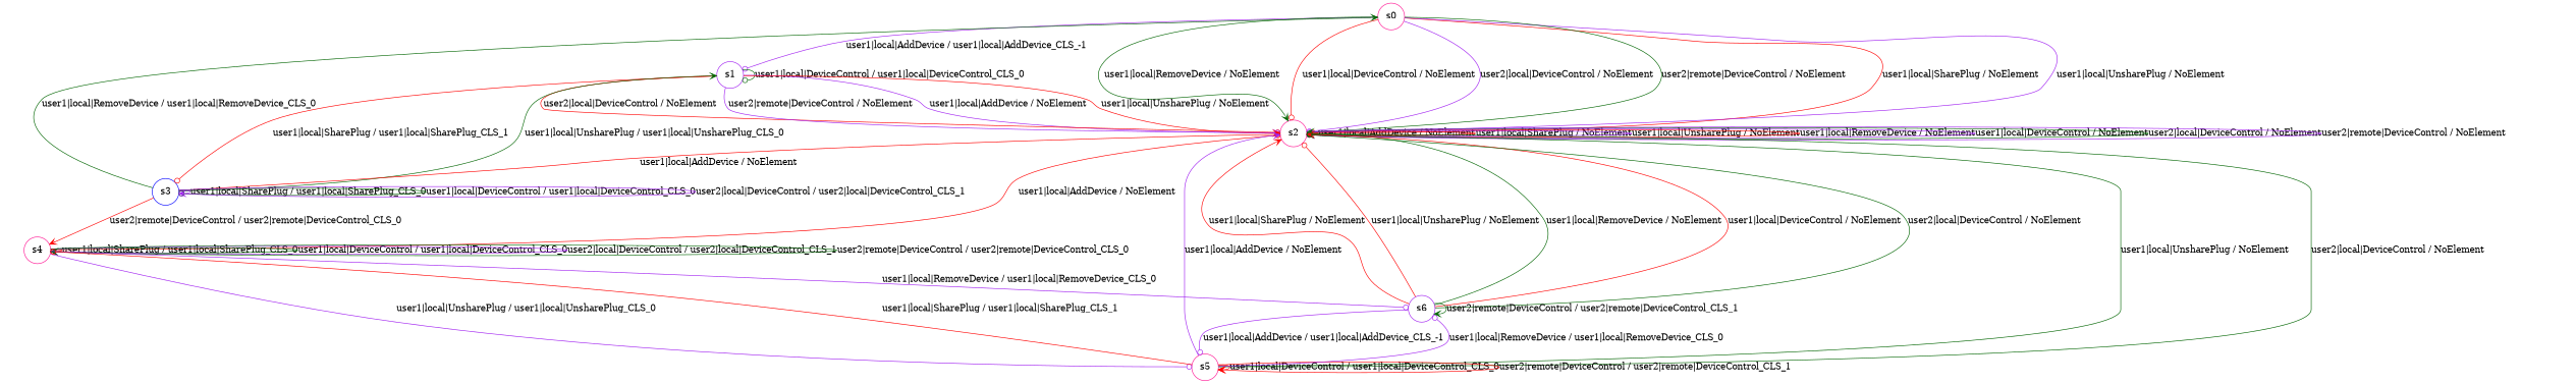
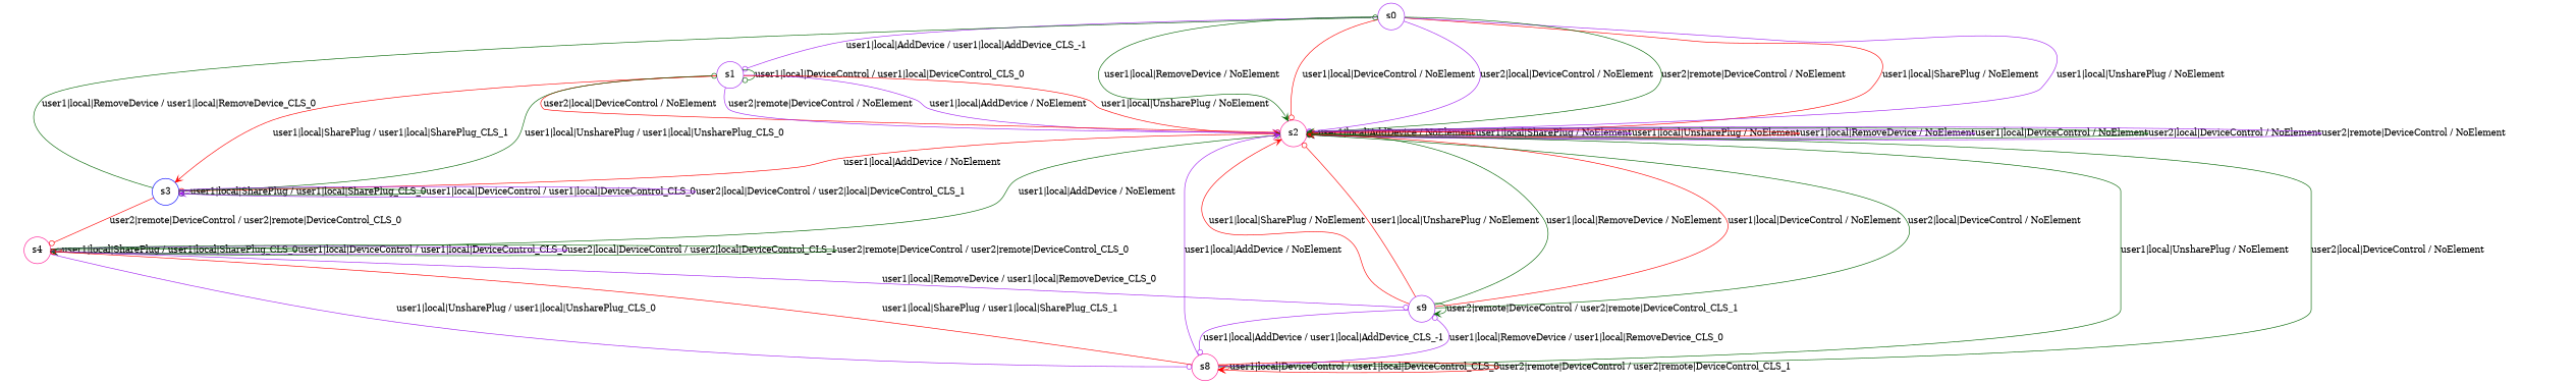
  digraph {
    node [color=deeppink shape=circle]
    edge [arrowhead=odot color=red]
-   n1 [label=s0]
+   n1 [color=purple label=s0]
    n2 [color=purple label=s1]
    n3 [label=s2]
    n4 [color=blue label=s3]
    n5 [label=s4]
-   n6 [label=s5]
-   n7 [color=purple label=s6]
+   n6 [label=s8]
+   n7 [color=purple label=s9]
    n1 -> n2 [color=purple label="user1|local|AddDevice / user1|local|AddDevice_CLS_-1"]
    n1 -> n3 [arrowhead=vee label="user1|local|SharePlug / NoElement"]
    n1 -> n3 [color=purple label="user1|local|UnsharePlug / NoElement"]
    n1 -> n3 [arrowhead=vee color=darkgreen label="user1|local|RemoveDevice / NoElement"]
    n1 -> n3 [label="user1|local|DeviceControl / NoElement"]
    n1 -> n3 [color=purple label="user2|local|DeviceControl / NoElement"]
    n1 -> n3 [arrowhead=vee color=darkgreen label="user2|remote|DeviceControl / NoElement"]
    n2 -> n2 [color=darkgreen label="user1|local|DeviceControl / user1|local|DeviceControl_CLS_0"]
    n2 -> n3 [arrowhead=vee color=purple label="user1|local|AddDevice / NoElement"]
    n2 -> n3 [arrowhead=vee label="user1|local|UnsharePlug / NoElement"]
    n2 -> n3 [label="user2|local|DeviceControl / NoElement"]
    n2 -> n3 [color=purple label="user2|remote|DeviceControl / NoElement"]
-   n2 -> n4 [label="user1|local|SharePlug / user1|local|SharePlug_CLS_1"]
+   n2 -> n4 [arrowhead=vee label="user1|local|SharePlug / user1|local|SharePlug_CLS_1"]
    n3 -> n3 [label="user1|local|AddDevice / NoElement"]
    n3 -> n3 [arrowhead=vee label="user1|local|SharePlug / NoElement"]
    n3 -> n3 [arrowhead=vee color=purple label="user1|local|UnsharePlug / NoElement"]
    n3 -> n3 [label="user1|local|RemoveDevice / NoElement"]
    n3 -> n3 [arrowhead=vee color=purple label="user1|local|DeviceControl / NoElement"]
    n3 -> n3 [arrowhead=vee color=darkgreen label="user2|local|DeviceControl / NoElement"]
    n3 -> n3 [color=purple label="user2|remote|DeviceControl / NoElement"]
-   n4 -> n1 [arrowhead=vee color=darkgreen label="user1|local|RemoveDevice / user1|local|RemoveDevice_CLS_0"]
-   n4 -> n2 [arrowhead=vee color=darkgreen label="user1|local|UnsharePlug / user1|local|UnsharePlug_CLS_0"]
-   n4 -> n3 [label="user1|local|AddDevice / NoElement"]
+   n4 -> n1 [color=darkgreen label="user1|local|RemoveDevice / user1|local|RemoveDevice_CLS_0"]
+   n4 -> n2 [color=darkgreen label="user1|local|UnsharePlug / user1|local|UnsharePlug_CLS_0"]
+   n3 -> n4 [label="user1|local|AddDevice / NoElement"]
    n4 -> n4 [arrowhead=vee color=purple label="user1|local|SharePlug / user1|local|SharePlug_CLS_0"]
    n4 -> n4 [color=darkgreen label="user1|local|DeviceControl / user1|local|DeviceControl_CLS_0"]
    n4 -> n4 [color=purple label="user2|local|DeviceControl / user2|local|DeviceControl_CLS_1"]
-   n4 -> n5 [arrowhead=vee label="user2|remote|DeviceControl / user2|remote|DeviceControl_CLS_0"]
-   n5 -> n3 [label="user1|local|AddDevice / NoElement"]
+   n4 -> n5 [label="user2|remote|DeviceControl / user2|remote|DeviceControl_CLS_0"]
+   n5 -> n3 [color=darkgreen label="user1|local|AddDevice / NoElement"]
    n5 -> n5 [label="user1|local|SharePlug / user1|local|SharePlug_CLS_0"]
    n5 -> n5 [arrowhead=vee color=darkgreen label="user1|local|DeviceControl / user1|local|DeviceControl_CLS_0"]
    n5 -> n5 [arrowhead=vee color=purple label="user2|local|DeviceControl / user2|local|DeviceControl_CLS_1"]
    n5 -> n5 [arrowhead=vee color=darkgreen label="user2|remote|DeviceControl / user2|remote|DeviceControl_CLS_0"]
    n5 -> n6 [color=purple label="user1|local|UnsharePlug / user1|local|UnsharePlug_CLS_0"]
    n5 -> n7 [color=purple label="user1|local|RemoveDevice / user1|local|RemoveDevice_CLS_0"]
    n6 -> n3 [arrowhead=vee color=purple label="user1|local|AddDevice / NoElement"]
    n6 -> n3 [arrowhead=vee color=darkgreen label="user1|local|UnsharePlug / NoElement"]
    n6 -> n3 [color=darkgreen label="user2|local|DeviceControl / NoElement"]
    n6 -> n5 [label="user1|local|SharePlug / user1|local|SharePlug_CLS_1"]
    n6 -> n6 [arrowhead=vee label="user1|local|DeviceControl / user1|local|DeviceControl_CLS_0"]
    n6 -> n6 [arrowhead=vee label="user2|remote|DeviceControl / user2|remote|DeviceControl_CLS_1"]
    n6 -> n7 [color=purple label="user1|local|RemoveDevice / user1|local|RemoveDevice_CLS_0"]
    n7 -> n3 [arrowhead=vee label="user1|local|SharePlug / NoElement"]
    n7 -> n3 [label="user1|local|UnsharePlug / NoElement"]
    n7 -> n3 [color=darkgreen label="user1|local|RemoveDevice / NoElement"]
    n7 -> n3 [arrowhead=vee label="user1|local|DeviceControl / NoElement"]
    n7 -> n3 [color=darkgreen label="user2|local|DeviceControl / NoElement"]
    n7 -> n6 [color=purple label="user1|local|AddDevice / user1|local|AddDevice_CLS_-1"]
    n7 -> n7 [arrowhead=vee color=darkgreen label="user2|remote|DeviceControl / user2|remote|DeviceControl_CLS_1"]
  }
